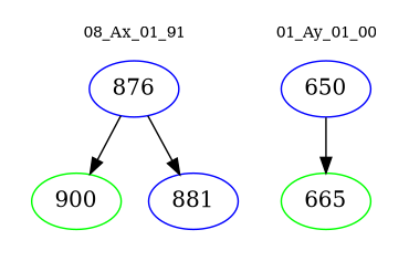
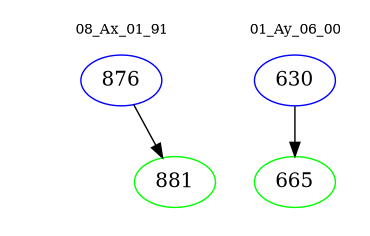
  digraph {
    node [color=green]
    edge [color=black]
    n1 [color=blue label=876]
-   n2 [label=900]
-   n3 [color=blue label=881]
-   n4 [color=blue label=650]
+   n3 [label=881]
+   n4 [color=blue label=630]
    n5 [label=665]
    subgraph cluster_1 {
      color=white
      fontsize=10
      label="08_Ax_01_91"
      n1
-     n2
      n3
    }
    subgraph cluster_2 {
      color=white
      fontsize=10
-     label="01_Ay_01_00"
+     label="01_Ay_06_00"
      n4
      n5
    }
-   n1 -> n2
    n1 -> n3
    n4 -> n5
  }
